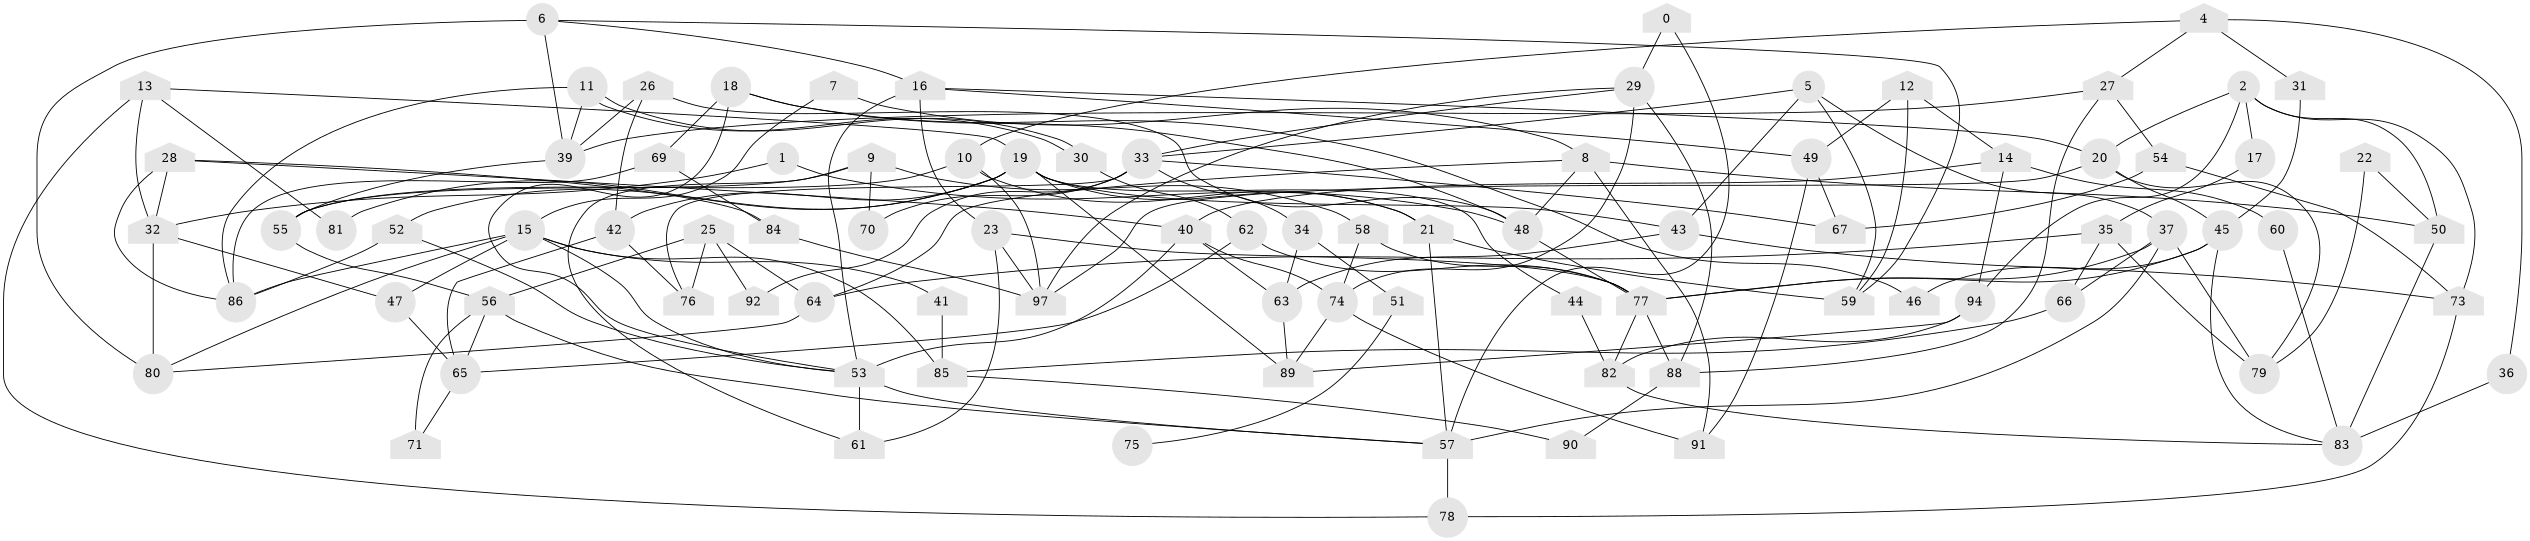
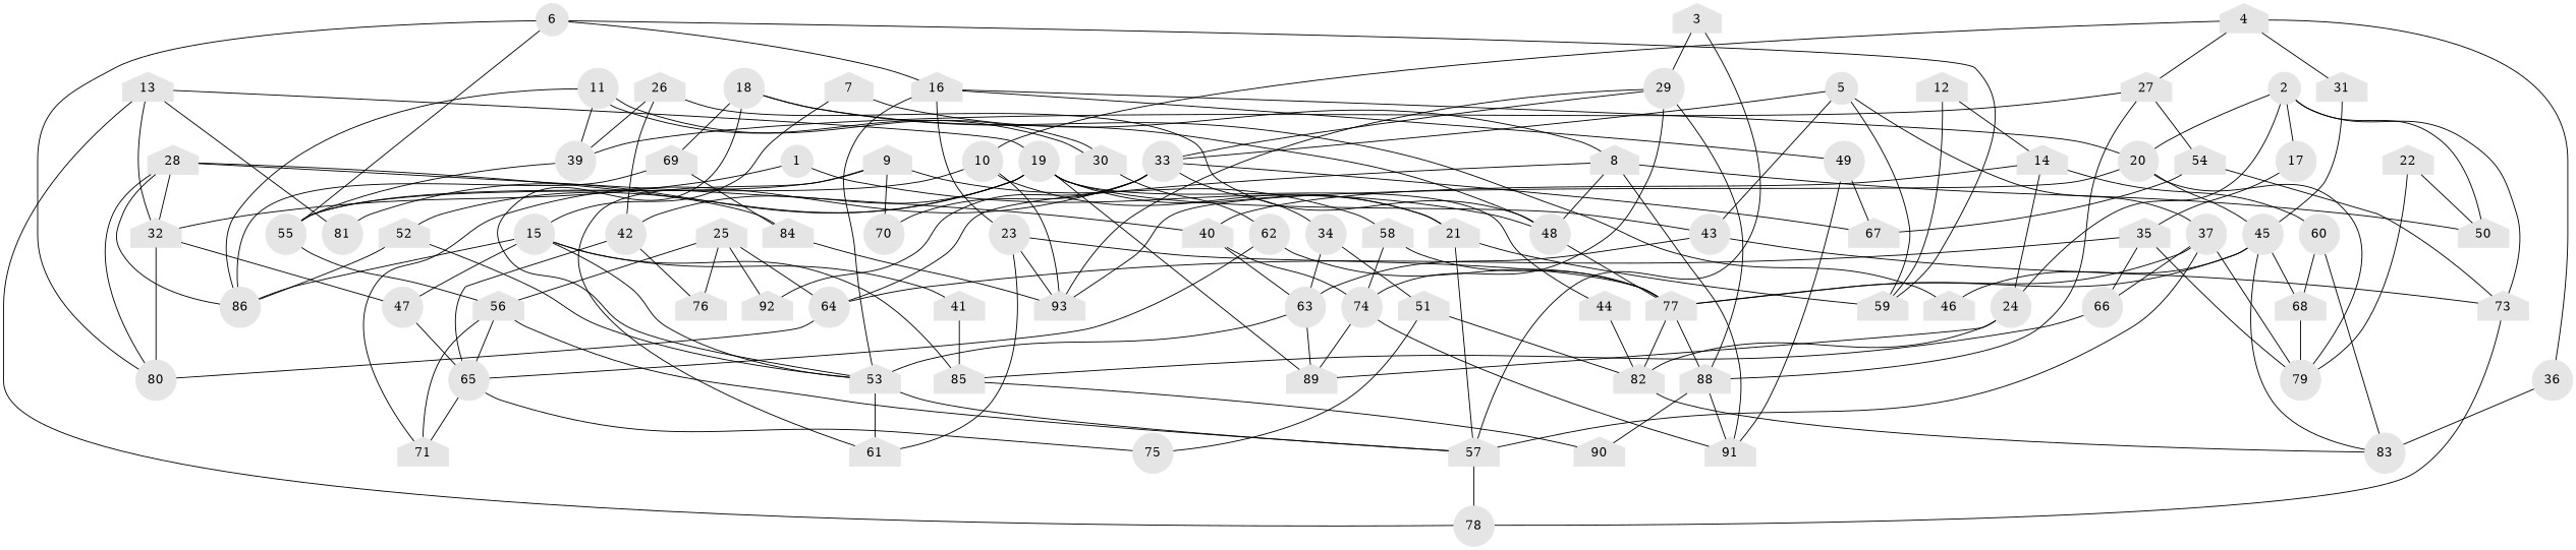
  graph {
    node [color=gray90 shape=house style=filled]
    1 [shape=circle]
    32
    48 [shape=circle]
    80 [shape=circle]
    47 [shape=circle]
    77
    2 [shape=circle]
    17 [shape=circle]
    20 [shape=circle]
-   24 [shape=circle label=94]
+   24 [shape=circle]
    50
    73
    35
-   93 [label=97]
+   93
    45 [shape=circle]
    79 [shape=circle]
    89
    82
    83 [shape=circle]
    78 [shape=circle]
    29 [shape=circle]
-   3 [label=0]
+   3
    57
    33 [shape=circle]
    88
    74 [shape=circle]
    62 [shape=circle]
    30
    10 [shape=circle]
    4
    27
    31
    36 [shape=circle]
    55 [shape=circle]
    21
    39 [shape=circle]
    54
    5 [shape=circle]
    37 [shape=circle]
    43 [shape=circle]
    59
    70 [shape=circle]
    92
    34 [shape=circle]
    67
    71
    66 [shape=circle]
    63 [shape=circle]
    6 [shape=circle]
    16
    49 [shape=circle]
    53
    23 [shape=circle]
    56
    7
    8
    15 [shape=circle]
    64 [shape=circle]
    91
    86 [shape=circle]
    41
    85
    9
    58
    61
    11 [shape=circle]
    12
    14
    40
    60 [shape=circle]
    13
    19 [shape=circle]
    81 [shape=circle]
    42 [shape=circle]
    44
    52
+   68
    65 [shape=circle]
    90
    18 [shape=circle]
    46
    69
    84
    76
    22
    25
    26
    28
    51
    75 [shape=circle]
    1 -- 32
    1 -- 48
    32 -- 80
    32 -- 47
    48 -- 77
    47 -- 65
    77 -- 82
    77 -- 88
    2 -- 17
    2 -- 20
    2 -- 24
    2 -- 50
    2 -- 73
    17 -- 35
    20 -- 93
    20 -- 45
    20 -- 79
    24 -- 89
    24 -- 82
-   50 -- 83
    73 -- 78
    35 -- 79
    35 -- 66
    35 -- 64
    45 -- 77
    45 -- 83
+   45 -- 68
    45 -- 46
    82 -- 83
    29 -- 93
    29 -- 33
    29 -- 88
    29 -- 74
    3 -- 29
    3 -- 57
    57 -- 78
    33 -- 70
    33 -- 92
    33 -- 34
    33 -- 67
-   33 -- 76
+   33 -- 71
+   88 -- 91
    88 -- 90
    74 -- 89
    74 -- 91
    62 -- 77
    62 -- 65
    30 -- 62
    10 -- 93
    10 -- 55
    10 -- 21
    4 -- 10
    4 -- 27
    4 -- 31
    4 -- 36
    27 -- 88
    27 -- 39
    27 -- 54
    31 -- 45
    36 -- 83
    55 -- 56
    21 -- 57
    21 -- 59
    39 -- 55
    54 -- 73
    54 -- 67
    5 -- 33
    5 -- 37
    5 -- 43
    5 -- 59
    37 -- 77
    37 -- 79
    37 -- 57
    37 -- 66
    43 -- 73
    43 -- 63
    34 -- 63
    34 -- 51
    66 -- 85
    63 -- 89
    6 -- 80
-   6 -- 39
+   6 -- 55
    6 -- 59
    6 -- 16
    16 -- 20
    16 -- 49
    16 -- 53
    16 -- 23
    49 -- 67
    49 -- 91
    53 -- 57
    53 -- 61
    23 -- 77
    23 -- 93
    23 -- 61
    56 -- 57
    56 -- 71
    56 -- 65
    7 -- 8
    7 -- 15
    8 -- 48
    8 -- 50
    8 -- 64
    8 -- 91
    15 -- 47
    15 -- 53
    15 -- 86
    15 -- 41
    15 -- 85
    64 -- 80
    41 -- 85
    85 -- 90
    9 -- 55
    9 -- 70
    9 -- 58
    9 -- 61
    58 -- 77
    58 -- 74
    11 -- 30
    11 -- 30
    11 -- 39
    11 -- 86
    12 -- 59
-   12 -- 49
    12 -- 14
    14 -- 24
    14 -- 40
    14 -- 60
    40 -- 74
    40 -- 63
-   40 -- 53
+   63 -- 53
    60 -- 83
+   60 -- 68
    13 -- 32
    13 -- 78
    13 -- 19
    13 -- 81
    19 -- 89
    19 -- 21
    19 -- 43
    19 -- 81
    19 -- 42
    19 -- 44
    19 -- 52
    42 -- 65
    42 -- 76
    44 -- 82
    52 -- 53
    52 -- 86
+   68 -- 79
    65 -- 71
+   65 -- 75
    18 -- 48
    18 -- 53
    18 -- 46
    18 -- 69
    69 -- 86
    69 -- 84
    84 -- 93
    22 -- 50
    22 -- 79
    25 -- 92
    25 -- 56
    25 -- 64
    25 -- 76
    26 -- 48
    26 -- 39
    26 -- 42
    28 -- 32
-   15 -- 80
+   28 -- 80
    28 -- 86
    28 -- 40
    28 -- 84
+   51 -- 82
    51 -- 75
  }
